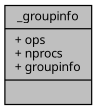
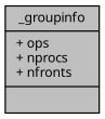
  digraph {
    fontname="Noto Sans"
-   n1 [color=black fillcolor=grey75 fontcolor=black fontname="Noto Sans" fontsize=10 height=0.2 label="{_groupinfo\n|+ ops\l+ nprocs\l+ groupinfo\l|}" shape=record style=filled width=0.4]
+   n1 [color=black fillcolor=grey75 fontcolor=black fontname="Noto Sans" fontsize=10 height=0.2 label="{_groupinfo\n|+ ops\l+ nprocs\l+ nfronts\l|}" shape=record style=filled width=0.4]
  }
